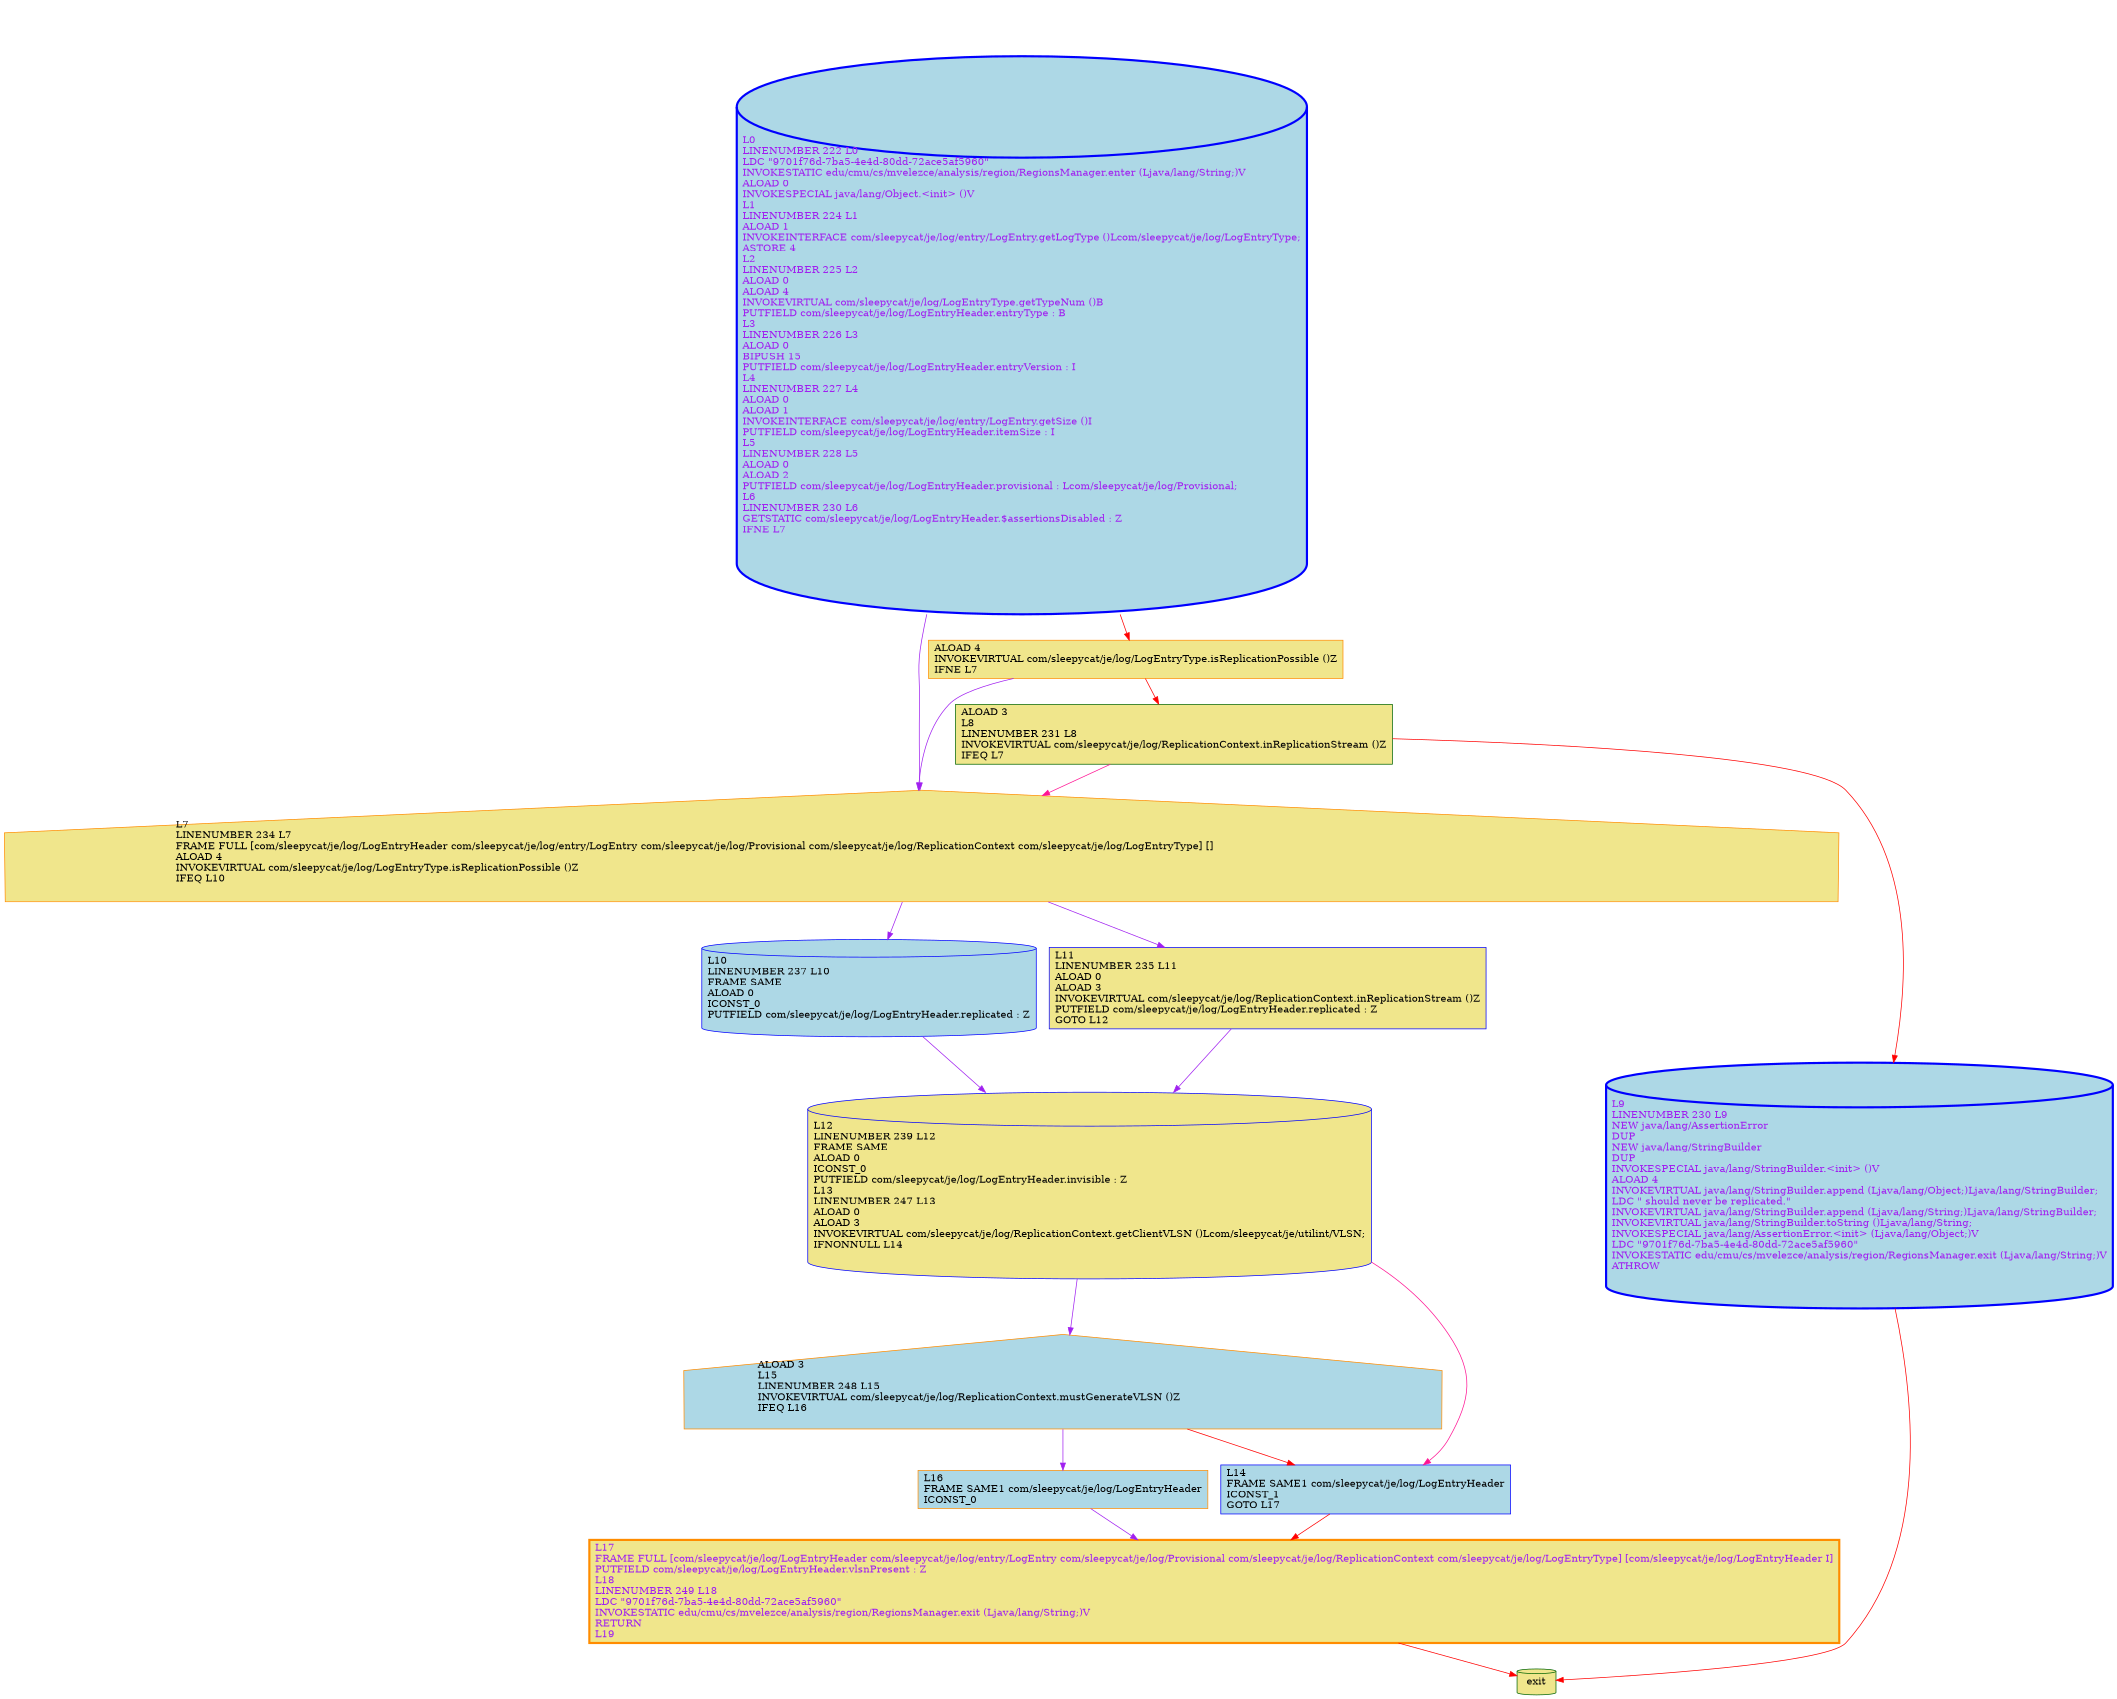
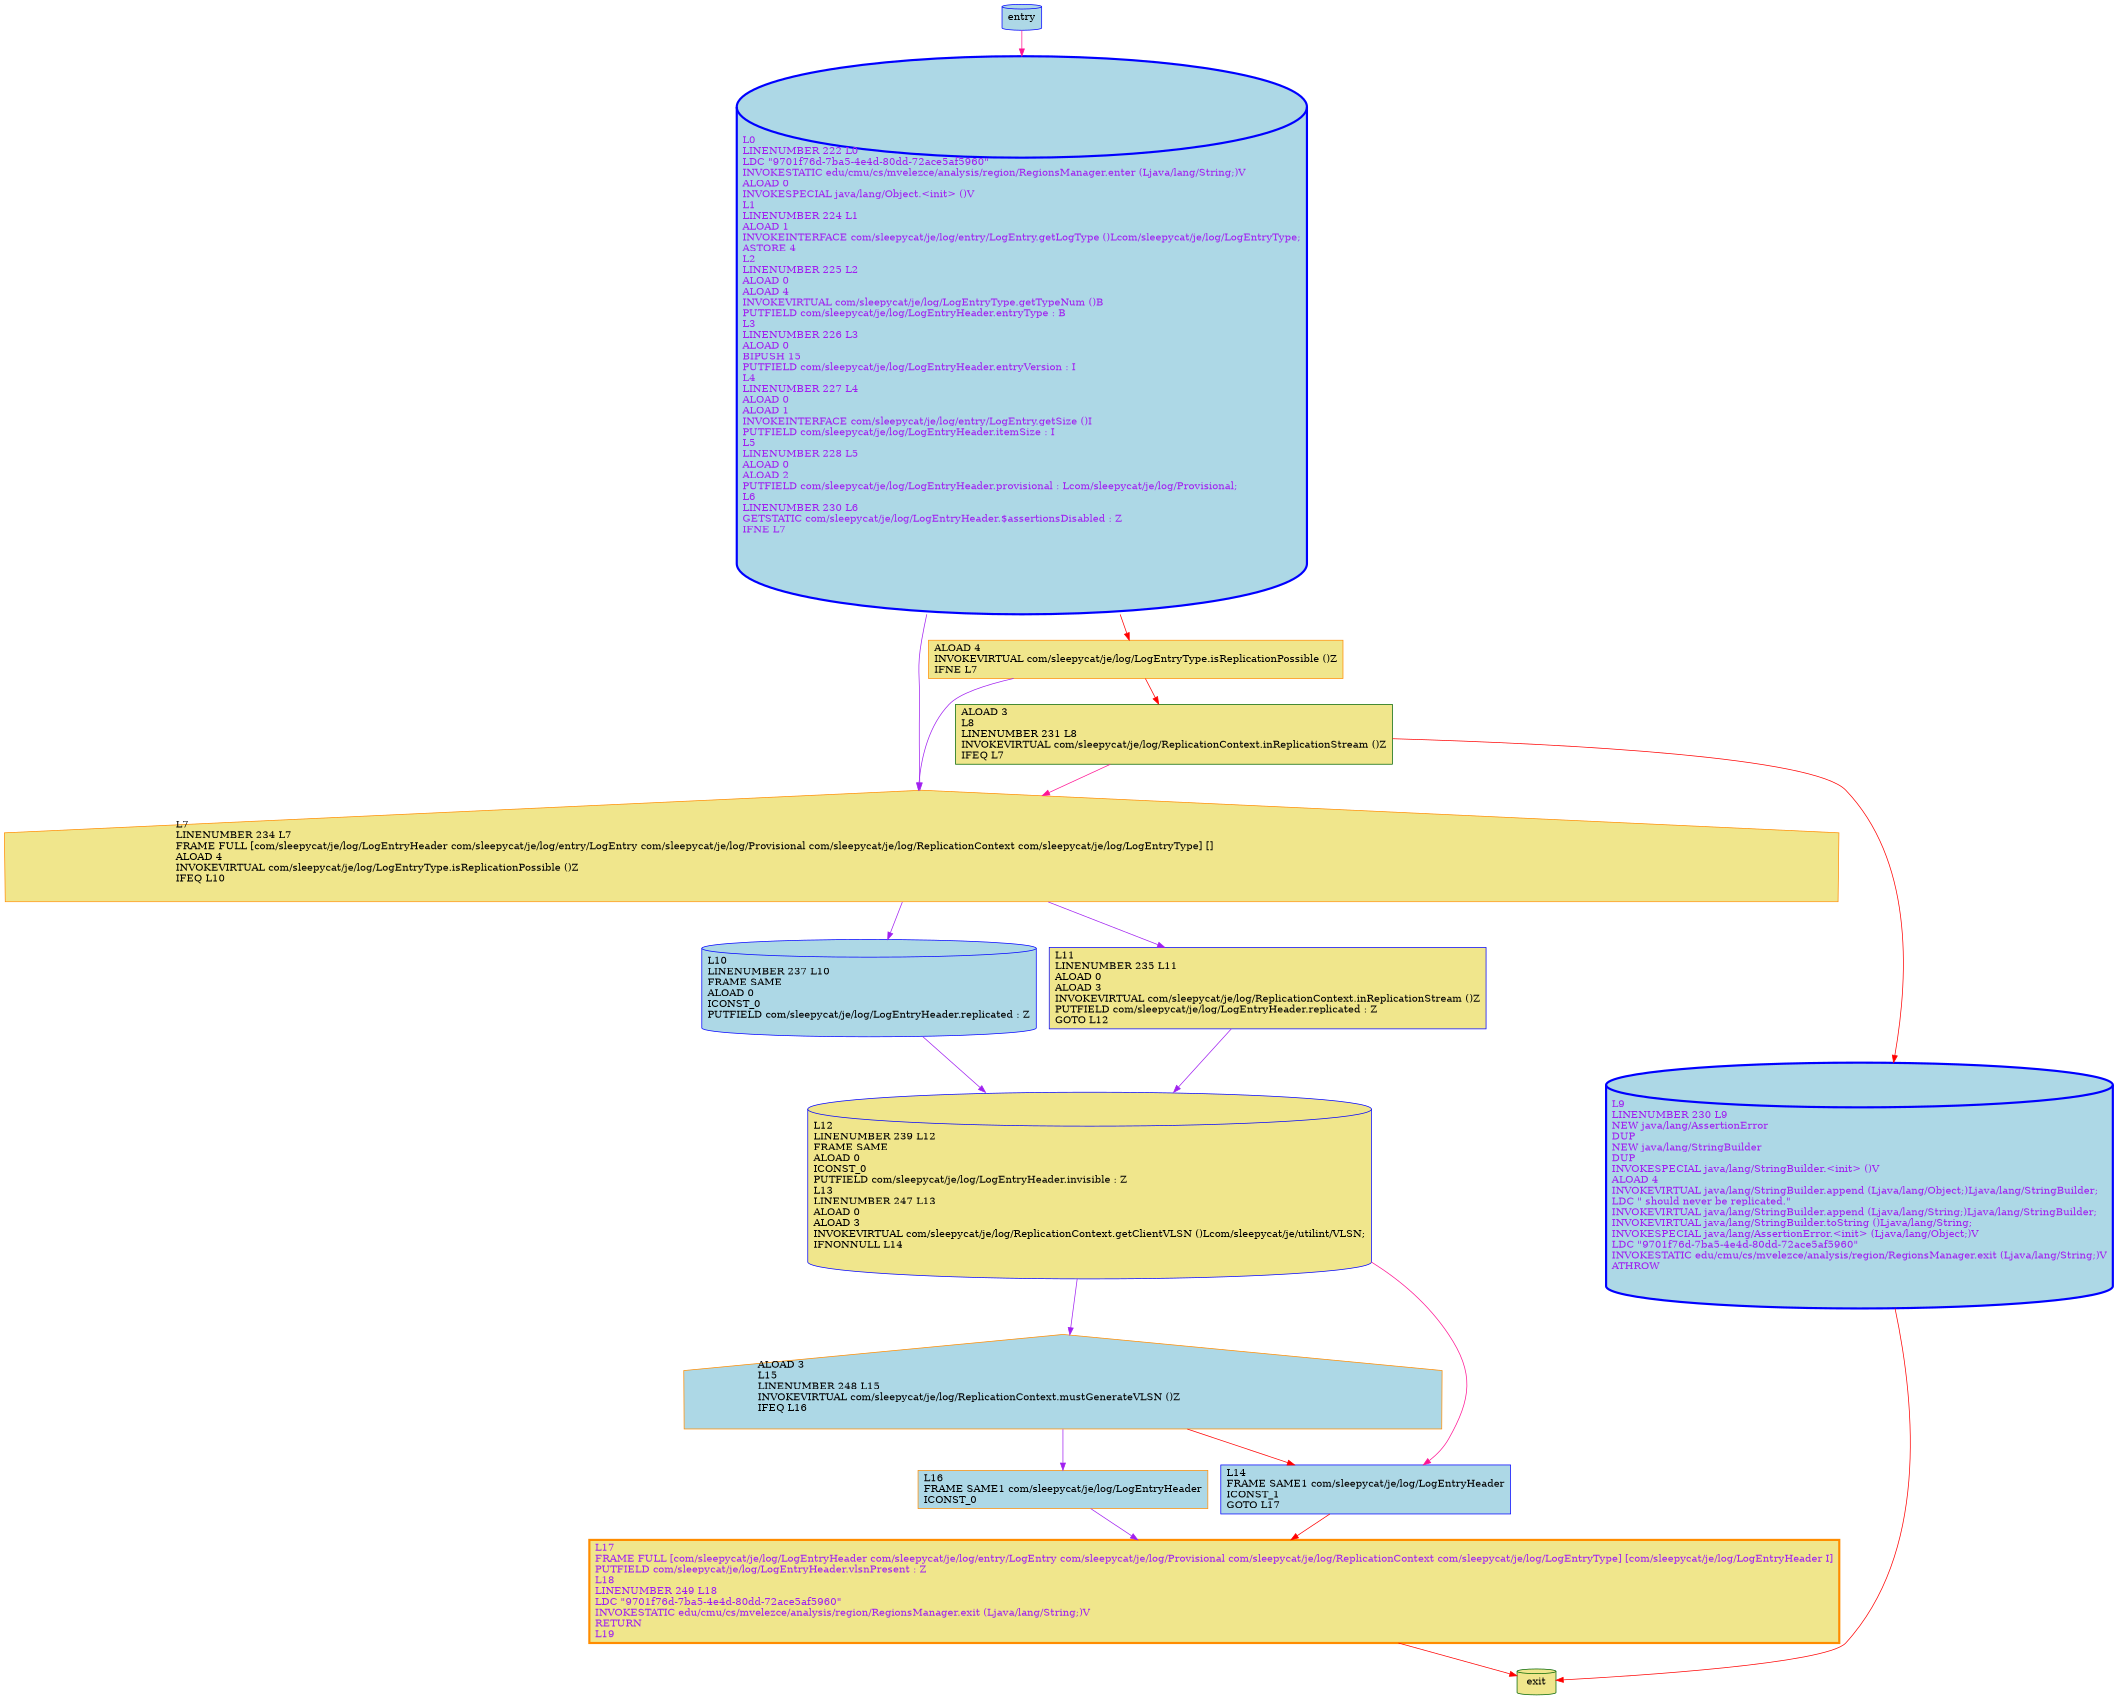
  digraph {
    node [shape=box style=filled fillcolor=lightblue color=blue]
    edge [color=purple]
    n1 [label="L16\lFRAME SAME1 com/sleepycat/je/log/LogEntryHeader\lICONST_0\l" color=darkorange]
    n2 [color=darkorange fontcolor=purple label="L17\lFRAME FULL [com/sleepycat/je/log/LogEntryHeader com/sleepycat/je/log/entry/LogEntry com/sleepycat/je/log/Provisional com/sleepycat/je/log/ReplicationContext com/sleepycat/je/log/LogEntryType] [com/sleepycat/je/log/LogEntryHeader I]\lPUTFIELD com/sleepycat/je/log/LogEntryHeader.vlsnPresent : Z\lL18\lLINENUMBER 249 L18\lLDC \"9701f76d-7ba5-4e4d-80dd-72ace5af5960\"\lINVOKESTATIC edu/cmu/cs/mvelezce/analysis/region/RegionsManager.exit (Ljava/lang/String;)V\lRETURN\lL19\l" penwidth=3 fillcolor=khaki]
    exit [shape=cylinder fillcolor=khaki color=darkgreen]
    n4 [label="ALOAD 3\lL15\lLINENUMBER 248 L15\lINVOKEVIRTUAL com/sleepycat/je/log/ReplicationContext.mustGenerateVLSN ()Z\lIFEQ L16\l" shape=house color=darkorange]
    n5 [label="L14\lFRAME SAME1 com/sleepycat/je/log/LogEntryHeader\lICONST_1\lGOTO L17\l"]
    n6 [label="L12\lLINENUMBER 239 L12\lFRAME SAME\lALOAD 0\lICONST_0\lPUTFIELD com/sleepycat/je/log/LogEntryHeader.invisible : Z\lL13\lLINENUMBER 247 L13\lALOAD 0\lALOAD 3\lINVOKEVIRTUAL com/sleepycat/je/log/ReplicationContext.getClientVLSN ()Lcom/sleepycat/je/utilint/VLSN;\lIFNONNULL L14\l" shape=cylinder fillcolor=khaki]
    n7 [label="L10\lLINENUMBER 237 L10\lFRAME SAME\lALOAD 0\lICONST_0\lPUTFIELD com/sleepycat/je/log/LogEntryHeader.replicated : Z\l" shape=cylinder]
    n8 [label="L7\lLINENUMBER 234 L7\lFRAME FULL [com/sleepycat/je/log/LogEntryHeader com/sleepycat/je/log/entry/LogEntry com/sleepycat/je/log/Provisional com/sleepycat/je/log/ReplicationContext com/sleepycat/je/log/LogEntryType] []\lALOAD 4\lINVOKEVIRTUAL com/sleepycat/je/log/LogEntryType.isReplicationPossible ()Z\lIFEQ L10\l" shape=house fillcolor=khaki color=darkorange]
    n9 [label="L11\lLINENUMBER 235 L11\lALOAD 0\lALOAD 3\lINVOKEVIRTUAL com/sleepycat/je/log/ReplicationContext.inReplicationStream ()Z\lPUTFIELD com/sleepycat/je/log/LogEntryHeader.replicated : Z\lGOTO L12\l" fillcolor=khaki]
    n10 [label="ALOAD 3\lL8\lLINENUMBER 231 L8\lINVOKEVIRTUAL com/sleepycat/je/log/ReplicationContext.inReplicationStream ()Z\lIFEQ L7\l" fillcolor=khaki color=darkgreen]
    n11 [fontcolor=purple label="L9\lLINENUMBER 230 L9\lNEW java/lang/AssertionError\lDUP\lNEW java/lang/StringBuilder\lDUP\lINVOKESPECIAL java/lang/StringBuilder.\<init\> ()V\lALOAD 4\lINVOKEVIRTUAL java/lang/StringBuilder.append (Ljava/lang/Object;)Ljava/lang/StringBuilder;\lLDC \" should never be replicated.\"\lINVOKEVIRTUAL java/lang/StringBuilder.append (Ljava/lang/String;)Ljava/lang/StringBuilder;\lINVOKEVIRTUAL java/lang/StringBuilder.toString ()Ljava/lang/String;\lINVOKESPECIAL java/lang/AssertionError.\<init\> (Ljava/lang/Object;)V\lLDC \"9701f76d-7ba5-4e4d-80dd-72ace5af5960\"\lINVOKESTATIC edu/cmu/cs/mvelezce/analysis/region/RegionsManager.exit (Ljava/lang/String;)V\lATHROW\l" penwidth=3 shape=cylinder]
    n12 [fontcolor=purple label="L0\lLINENUMBER 222 L0\lLDC \"9701f76d-7ba5-4e4d-80dd-72ace5af5960\"\lINVOKESTATIC edu/cmu/cs/mvelezce/analysis/region/RegionsManager.enter (Ljava/lang/String;)V\lALOAD 0\lINVOKESPECIAL java/lang/Object.\<init\> ()V\lL1\lLINENUMBER 224 L1\lALOAD 1\lINVOKEINTERFACE com/sleepycat/je/log/entry/LogEntry.getLogType ()Lcom/sleepycat/je/log/LogEntryType;\lASTORE 4\lL2\lLINENUMBER 225 L2\lALOAD 0\lALOAD 4\lINVOKEVIRTUAL com/sleepycat/je/log/LogEntryType.getTypeNum ()B\lPUTFIELD com/sleepycat/je/log/LogEntryHeader.entryType : B\lL3\lLINENUMBER 226 L3\lALOAD 0\lBIPUSH 15\lPUTFIELD com/sleepycat/je/log/LogEntryHeader.entryVersion : I\lL4\lLINENUMBER 227 L4\lALOAD 0\lALOAD 1\lINVOKEINTERFACE com/sleepycat/je/log/entry/LogEntry.getSize ()I\lPUTFIELD com/sleepycat/je/log/LogEntryHeader.itemSize : I\lL5\lLINENUMBER 228 L5\lALOAD 0\lALOAD 2\lPUTFIELD com/sleepycat/je/log/LogEntryHeader.provisional : Lcom/sleepycat/je/log/Provisional;\lL6\lLINENUMBER 230 L6\lGETSTATIC com/sleepycat/je/log/LogEntryHeader.$assertionsDisabled : Z\lIFNE L7\l" penwidth=3 shape=cylinder]
    n13 [label="ALOAD 4\lINVOKEVIRTUAL com/sleepycat/je/log/LogEntryType.isReplicationPossible ()Z\lIFNE L7\l" fillcolor=khaki color=darkorange]
+   entry [shape=cylinder]
    n1 -> n2
    n2 -> exit [color=red]
    n4 -> n1
    n4 -> n5 [color=red]
    n5 -> n2 [color=red]
    n6 -> n4
    n6 -> n5 [color=deeppink]
    n7 -> n6
    n8 -> n7
    n8 -> n9
    n9 -> n6
    n10 -> n8 [color=deeppink]
    n10 -> n11 [color=red]
    n11 -> exit [color=red]
    n12 -> n8
    n12 -> n13 [color=red]
    n13 -> n8
    n13 -> n10 [color=red]
+   entry -> n12 [color=deeppink]
  }
